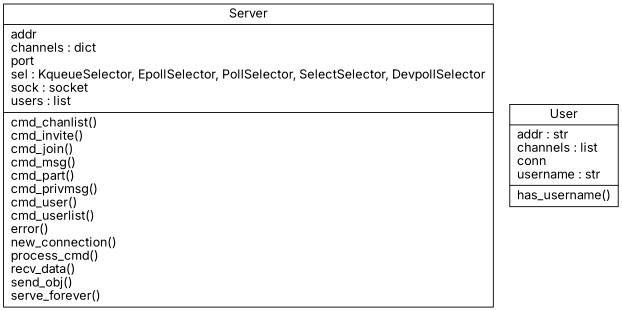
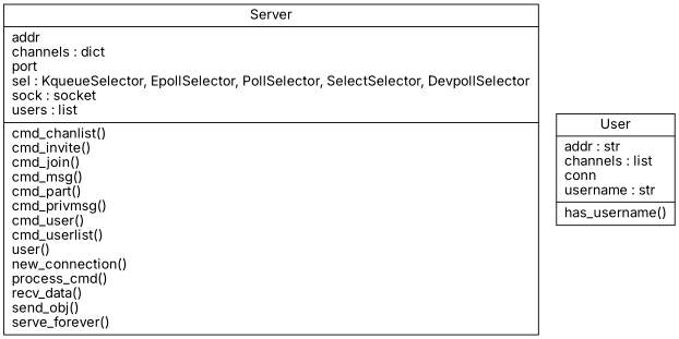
  digraph {
    rankdir=BT
    fontname=Inter
    node [shape=record fontname=Inter]
-   n1 [label="{Server|addr\lchannels : dict\lport\lsel : KqueueSelector, EpollSelector, PollSelector, SelectSelector, DevpollSelector\lsock : socket\lusers : list\l|cmd_chanlist()\lcmd_invite()\lcmd_join()\lcmd_msg()\lcmd_part()\lcmd_privmsg()\lcmd_user()\lcmd_userlist()\lerror()\lnew_connection()\lprocess_cmd()\lrecv_data()\lsend_obj()\lserve_forever()\l}"]
+   n1 [label="{Server|addr\lchannels : dict\lport\lsel : KqueueSelector, EpollSelector, PollSelector, SelectSelector, DevpollSelector\lsock : socket\lusers : list\l|cmd_chanlist()\lcmd_invite()\lcmd_join()\lcmd_msg()\lcmd_part()\lcmd_privmsg()\lcmd_user()\lcmd_userlist()\luser()\lnew_connection()\lprocess_cmd()\lrecv_data()\lsend_obj()\lserve_forever()\l}"]
    n2 [label="{User|addr : str\lchannels : list\lconn\lusername : str\l|has_username()\l}"]
  }
